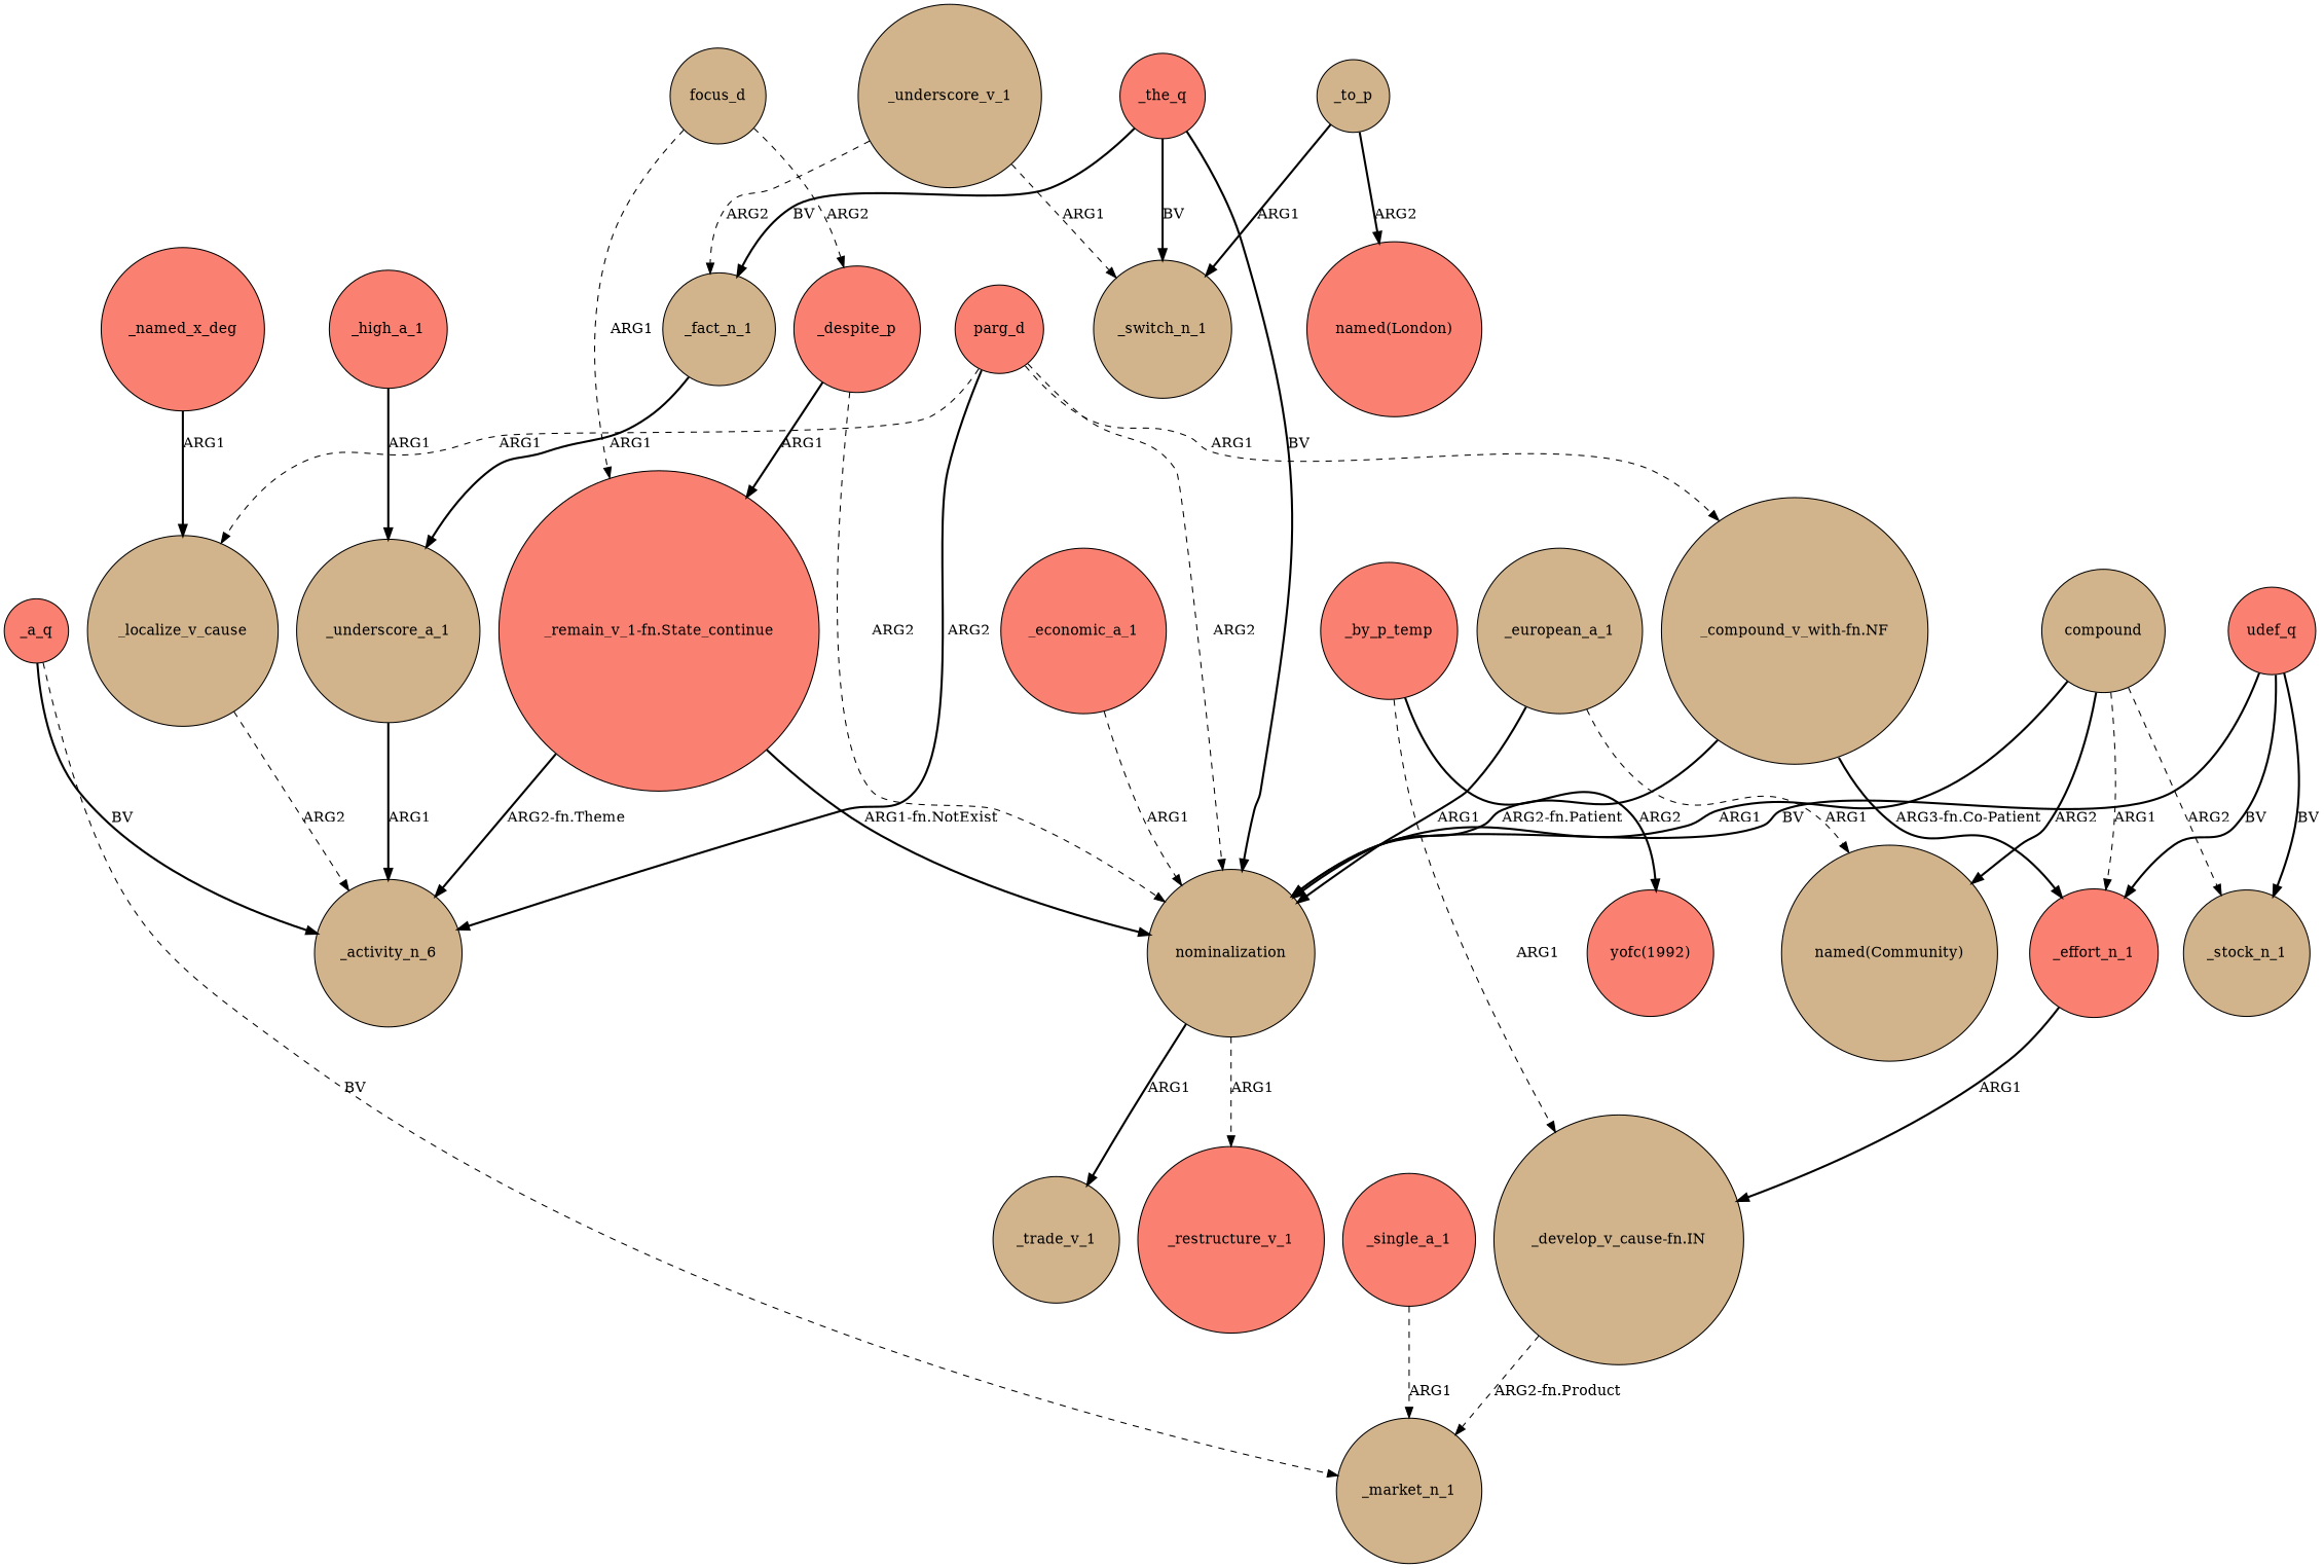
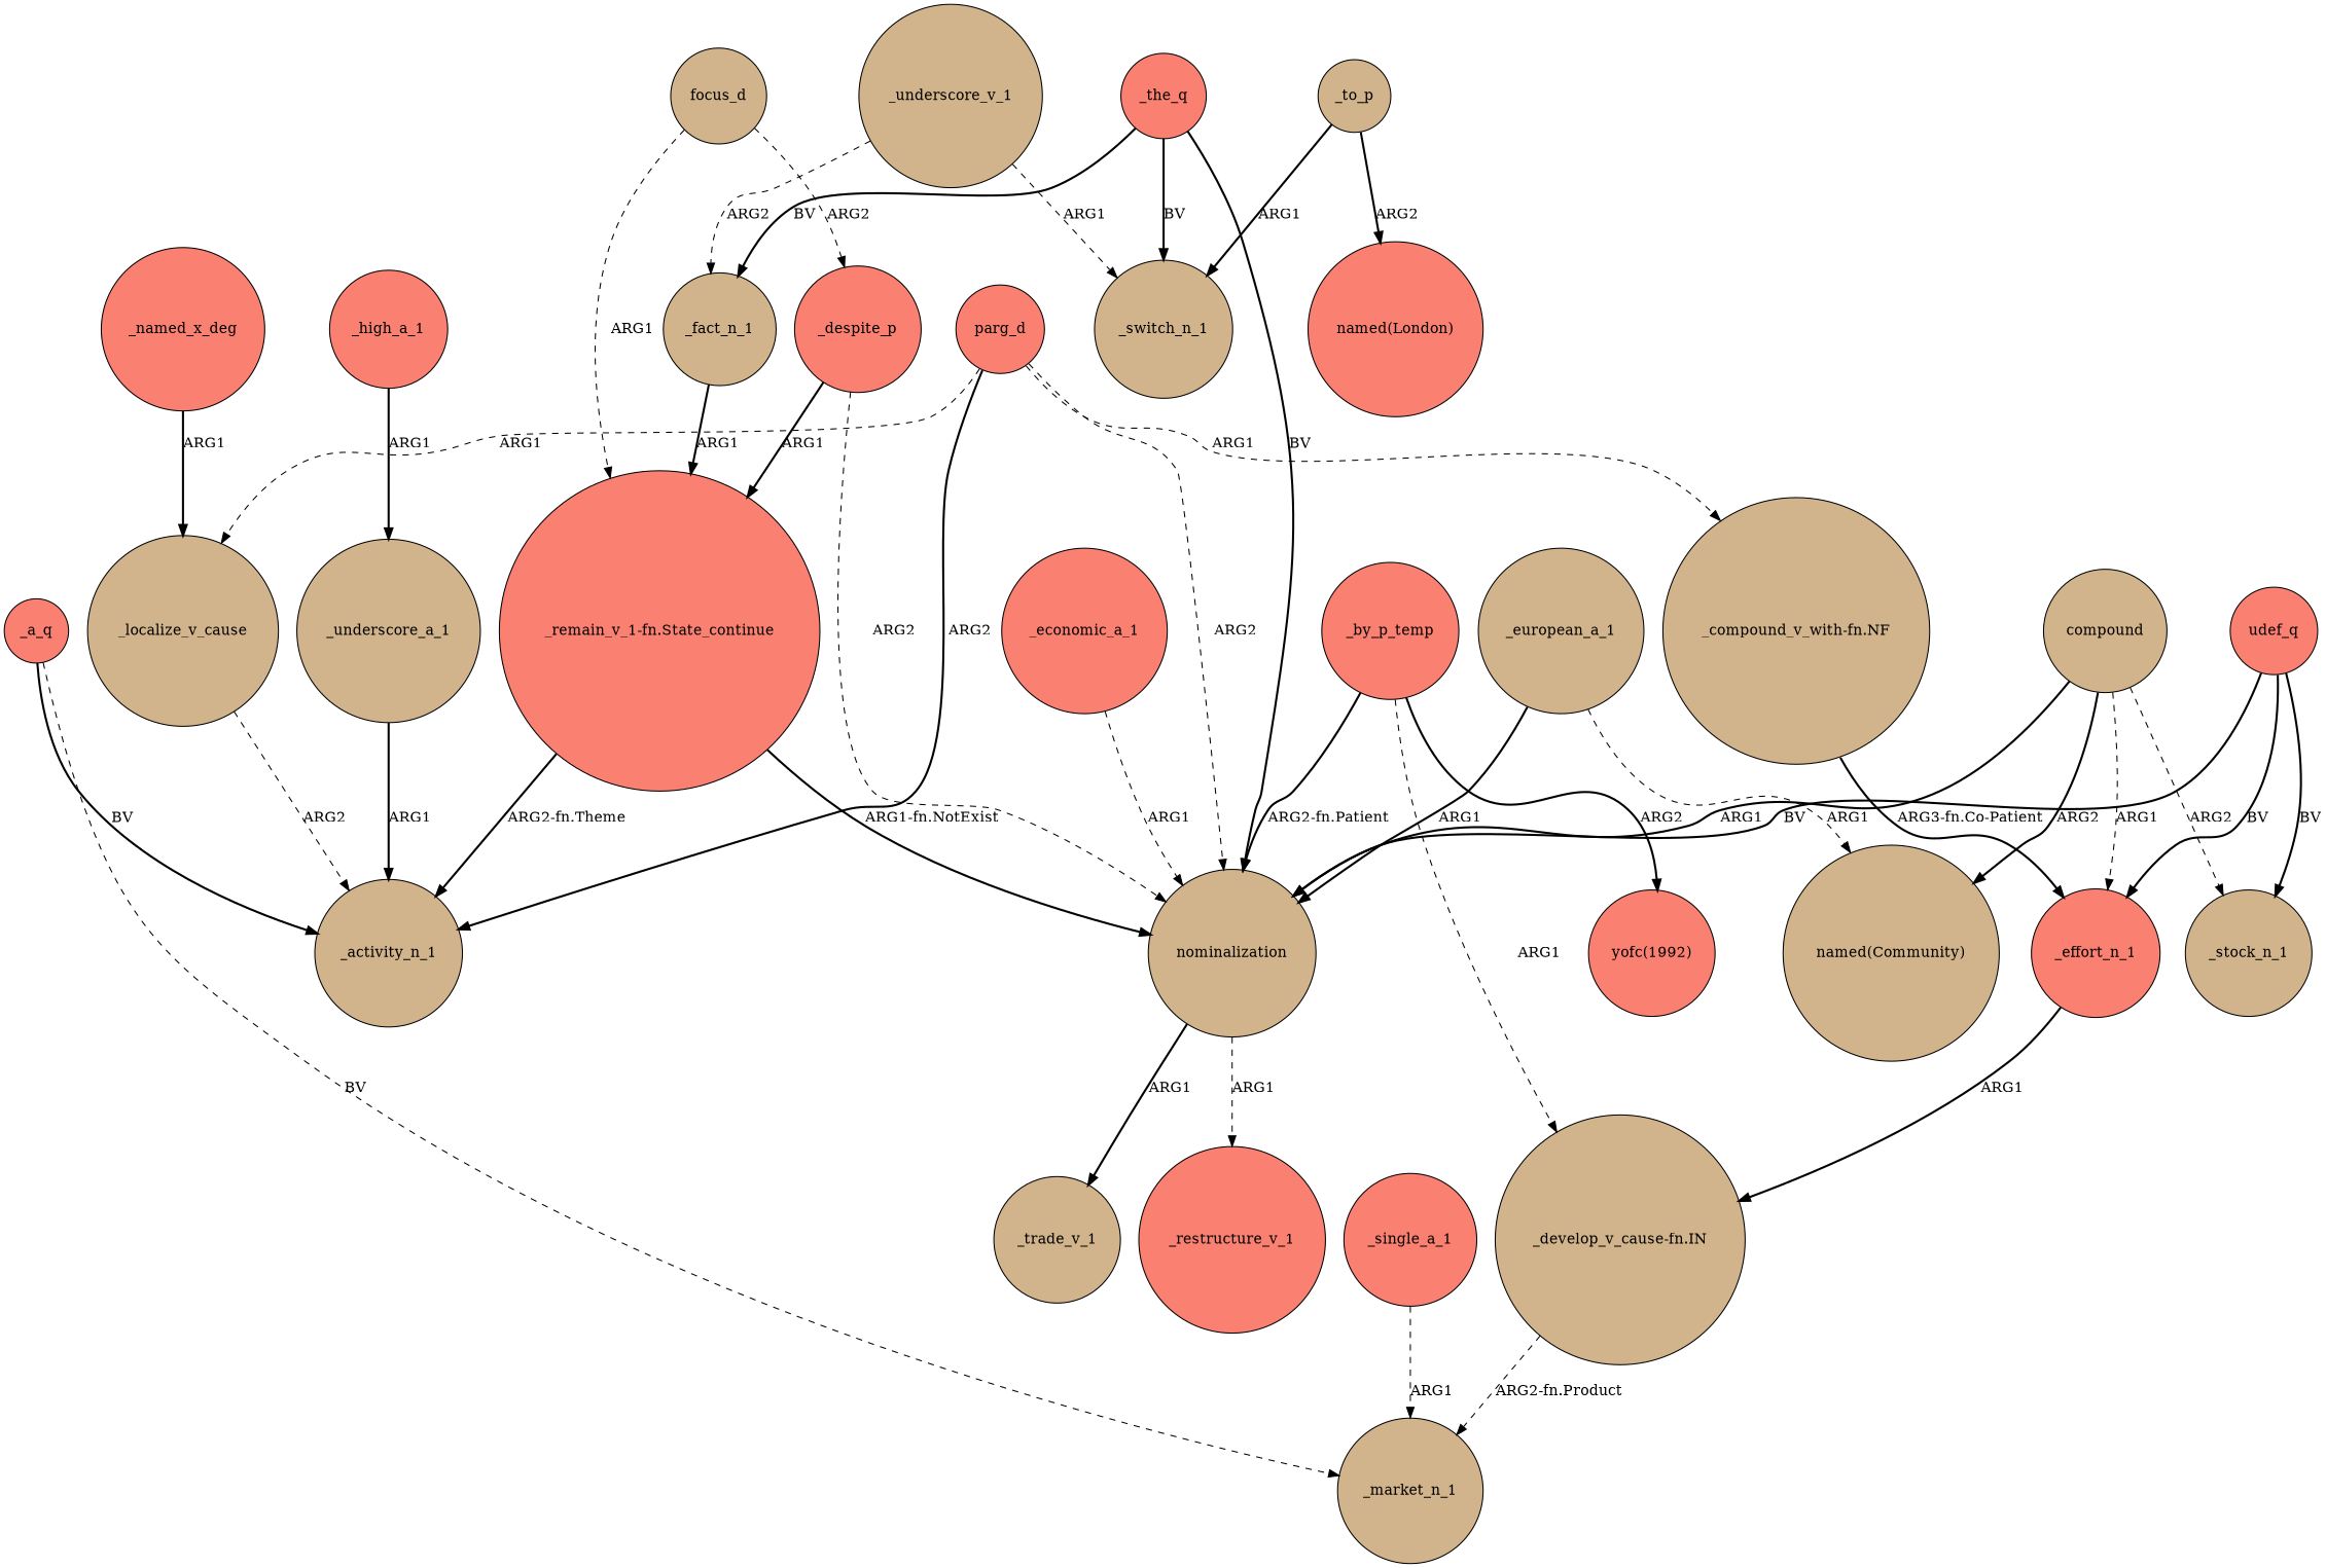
  digraph {
    node [fillcolor=tan shape=circle style=filled]
    edge [style=bold]
    parg_d [fillcolor=salmon]
    _localize_v_cause
    nominalization
    n4 [label="_compound_v_with-fn.NF"]
-   _activity_n_1 [label=_activity_n_6]
+   _activity_n_1
    _trade_v_1
    _restructure_v_1 [fillcolor=salmon]
    _effort_n_1 [fillcolor=salmon]
    _high_a_1 [fillcolor=salmon]
    n10 [label=_underscore_a_1]
    _to_p
    _switch_n_1
    "named(London)" [fillcolor=salmon]
    _underscore_v_1
    _fact_n_1
    "_remain_v_1-fn.State_continue" [fillcolor=salmon]
    "_develop_v_cause-fn.IN"
    "yofc(1992)" [fillcolor=salmon]
    _despite_p [fillcolor=salmon]
    _by_p_temp [fillcolor=salmon]
    _market_n_1
    focus_d
    _the_q [fillcolor=salmon]
    compound
    "named(Community)"
    _stock_n_1
    n27 [fillcolor=salmon label=_named_x_deg]
    _single_a_1 [fillcolor=salmon]
    udef_q [fillcolor=salmon]
    _european_a_1
    _a_q [fillcolor=salmon]
    _economic_a_1 [fillcolor=salmon]
    parg_d -> _localize_v_cause [label=ARG1 style=dashed]
    parg_d -> nominalization [label=ARG2 style=dashed]
    parg_d -> n4 [label=ARG1 style=dashed]
    parg_d -> _activity_n_1 [label=ARG2]
    _localize_v_cause -> _activity_n_1 [label=ARG2 style=dashed]
    nominalization -> _trade_v_1 [label=ARG1]
    nominalization -> _restructure_v_1 [label=ARG1 style=dashed]
-   n4 -> nominalization [label="ARG2-fn.Patient"]
+   _by_p_temp -> nominalization [label="ARG2-fn.Patient"]
    n4 -> _effort_n_1 [label="ARG3-fn.Co-Patient"]
    _effort_n_1 -> "_develop_v_cause-fn.IN" [label=ARG1]
    _high_a_1 -> n10 [label=ARG1]
    n10 -> _activity_n_1 [label=ARG1]
    _to_p -> _switch_n_1 [label=ARG1]
    _to_p -> "named(London)" [label=ARG2]
    _underscore_v_1 -> _switch_n_1 [label=ARG1 style=dashed]
    _underscore_v_1 -> _fact_n_1 [label=ARG2 style=dashed]
-   _fact_n_1 -> n10 [label=ARG1]
+   _fact_n_1 -> "_remain_v_1-fn.State_continue" [label=ARG1]
    "_remain_v_1-fn.State_continue" -> nominalization [label="ARG1-fn.NotExist"]
    "_remain_v_1-fn.State_continue" -> _activity_n_1 [label="ARG2-fn.Theme"]
    "_develop_v_cause-fn.IN" -> _market_n_1 [label="ARG2-fn.Product" style=dashed]
    _despite_p -> nominalization [label=ARG2 style=dashed]
    _despite_p -> "_remain_v_1-fn.State_continue" [label=ARG1]
    _by_p_temp -> "_develop_v_cause-fn.IN" [label=ARG1 style=dashed]
    _by_p_temp -> "yofc(1992)" [label=ARG2]
    focus_d -> "_remain_v_1-fn.State_continue" [label=ARG1 style=dashed]
    focus_d -> _despite_p [label=ARG2 style=dashed]
    _the_q -> nominalization [label=BV]
    _the_q -> _switch_n_1 [label=BV]
    _the_q -> _fact_n_1 [label=BV]
    compound -> nominalization [label=ARG1]
    compound -> _effort_n_1 [label=ARG1 style=dashed]
    compound -> "named(Community)" [label=ARG2]
    compound -> _stock_n_1 [label=ARG2 style=dashed]
    n27 -> _localize_v_cause [label=ARG1]
    _single_a_1 -> _market_n_1 [label=ARG1 style=dashed]
    udef_q -> nominalization [label=BV]
    udef_q -> _effort_n_1 [label=BV]
    udef_q -> _stock_n_1 [label=BV]
    _european_a_1 -> nominalization [label=ARG1]
    _european_a_1 -> "named(Community)" [label=ARG1 style=dashed]
    _a_q -> _activity_n_1 [label=BV]
    _a_q -> _market_n_1 [label=BV style=dashed]
    _economic_a_1 -> nominalization [label=ARG1 style=dashed]
  }
